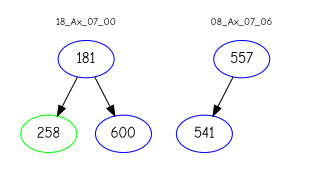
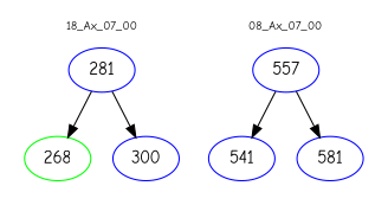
  digraph {
    fontname="Comic Neue"
    node [color=blue fontname="Comic Neue"]
    edge [color=black fontname="Comic Neue"]
-   n1 [label=181]
-   n2 [color=green label=258]
-   n3 [label=600]
+   n1 [label=281]
+   n2 [color=green label=268]
+   n3 [label=300]
    n4 [label=557]
    n5 [label=541]
+   n6 [label=581]
    subgraph cluster_1 {
      color=white
      fontsize=10
      label="18_Ax_07_00"
      n1
      n2
      n3
    }
    subgraph cluster_2 {
      color=white
      fontsize=10
-     label="08_Ax_07_06"
+     label="08_Ax_07_00"
      n4
      n5
+     n6
    }
    n1 -> n2
    n1 -> n3
    n4 -> n5
+   n4 -> n6
  }
